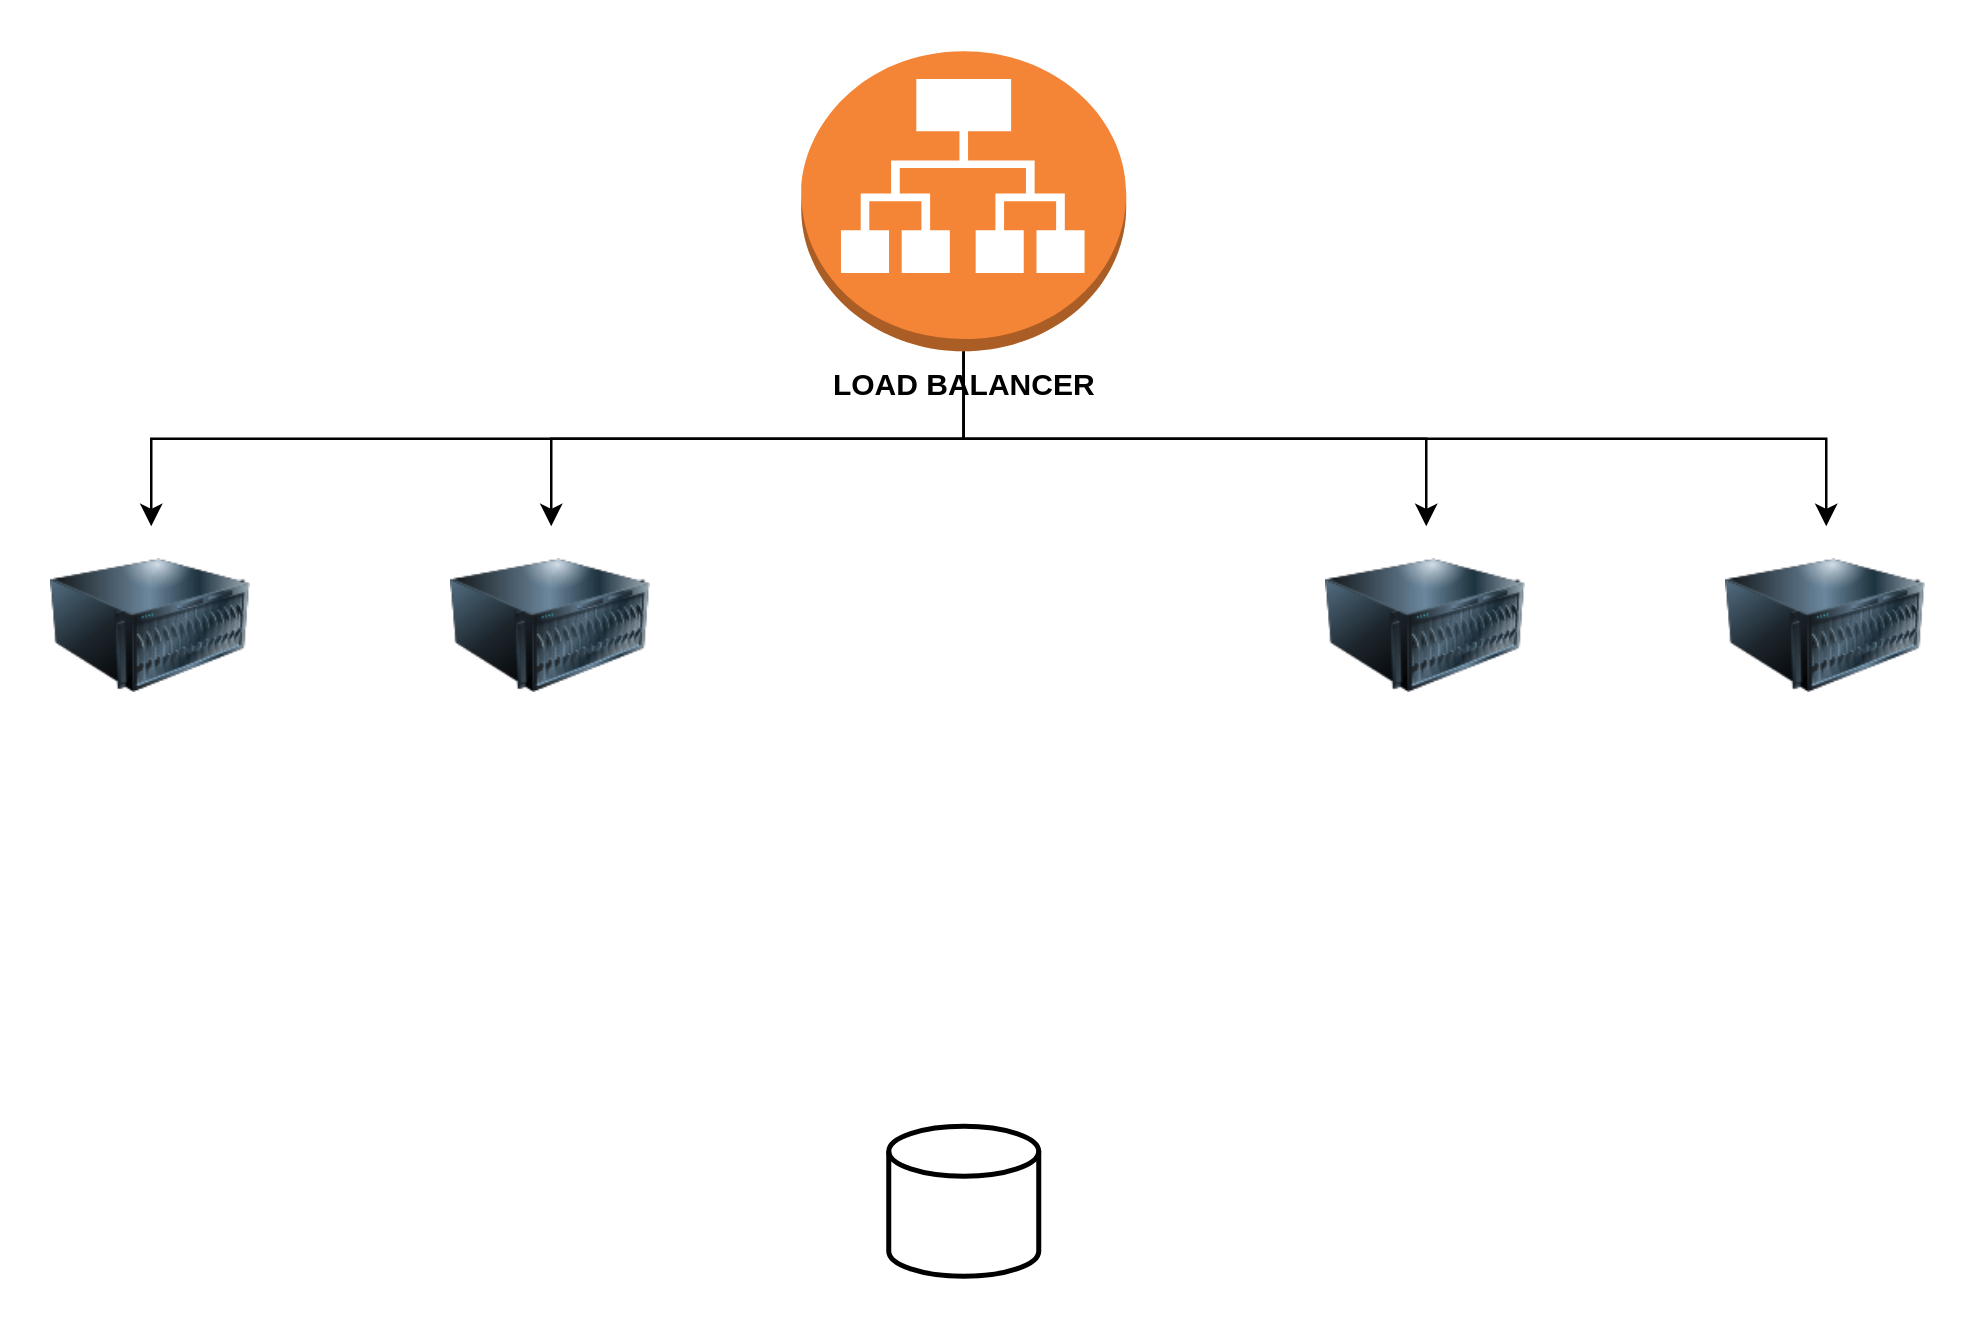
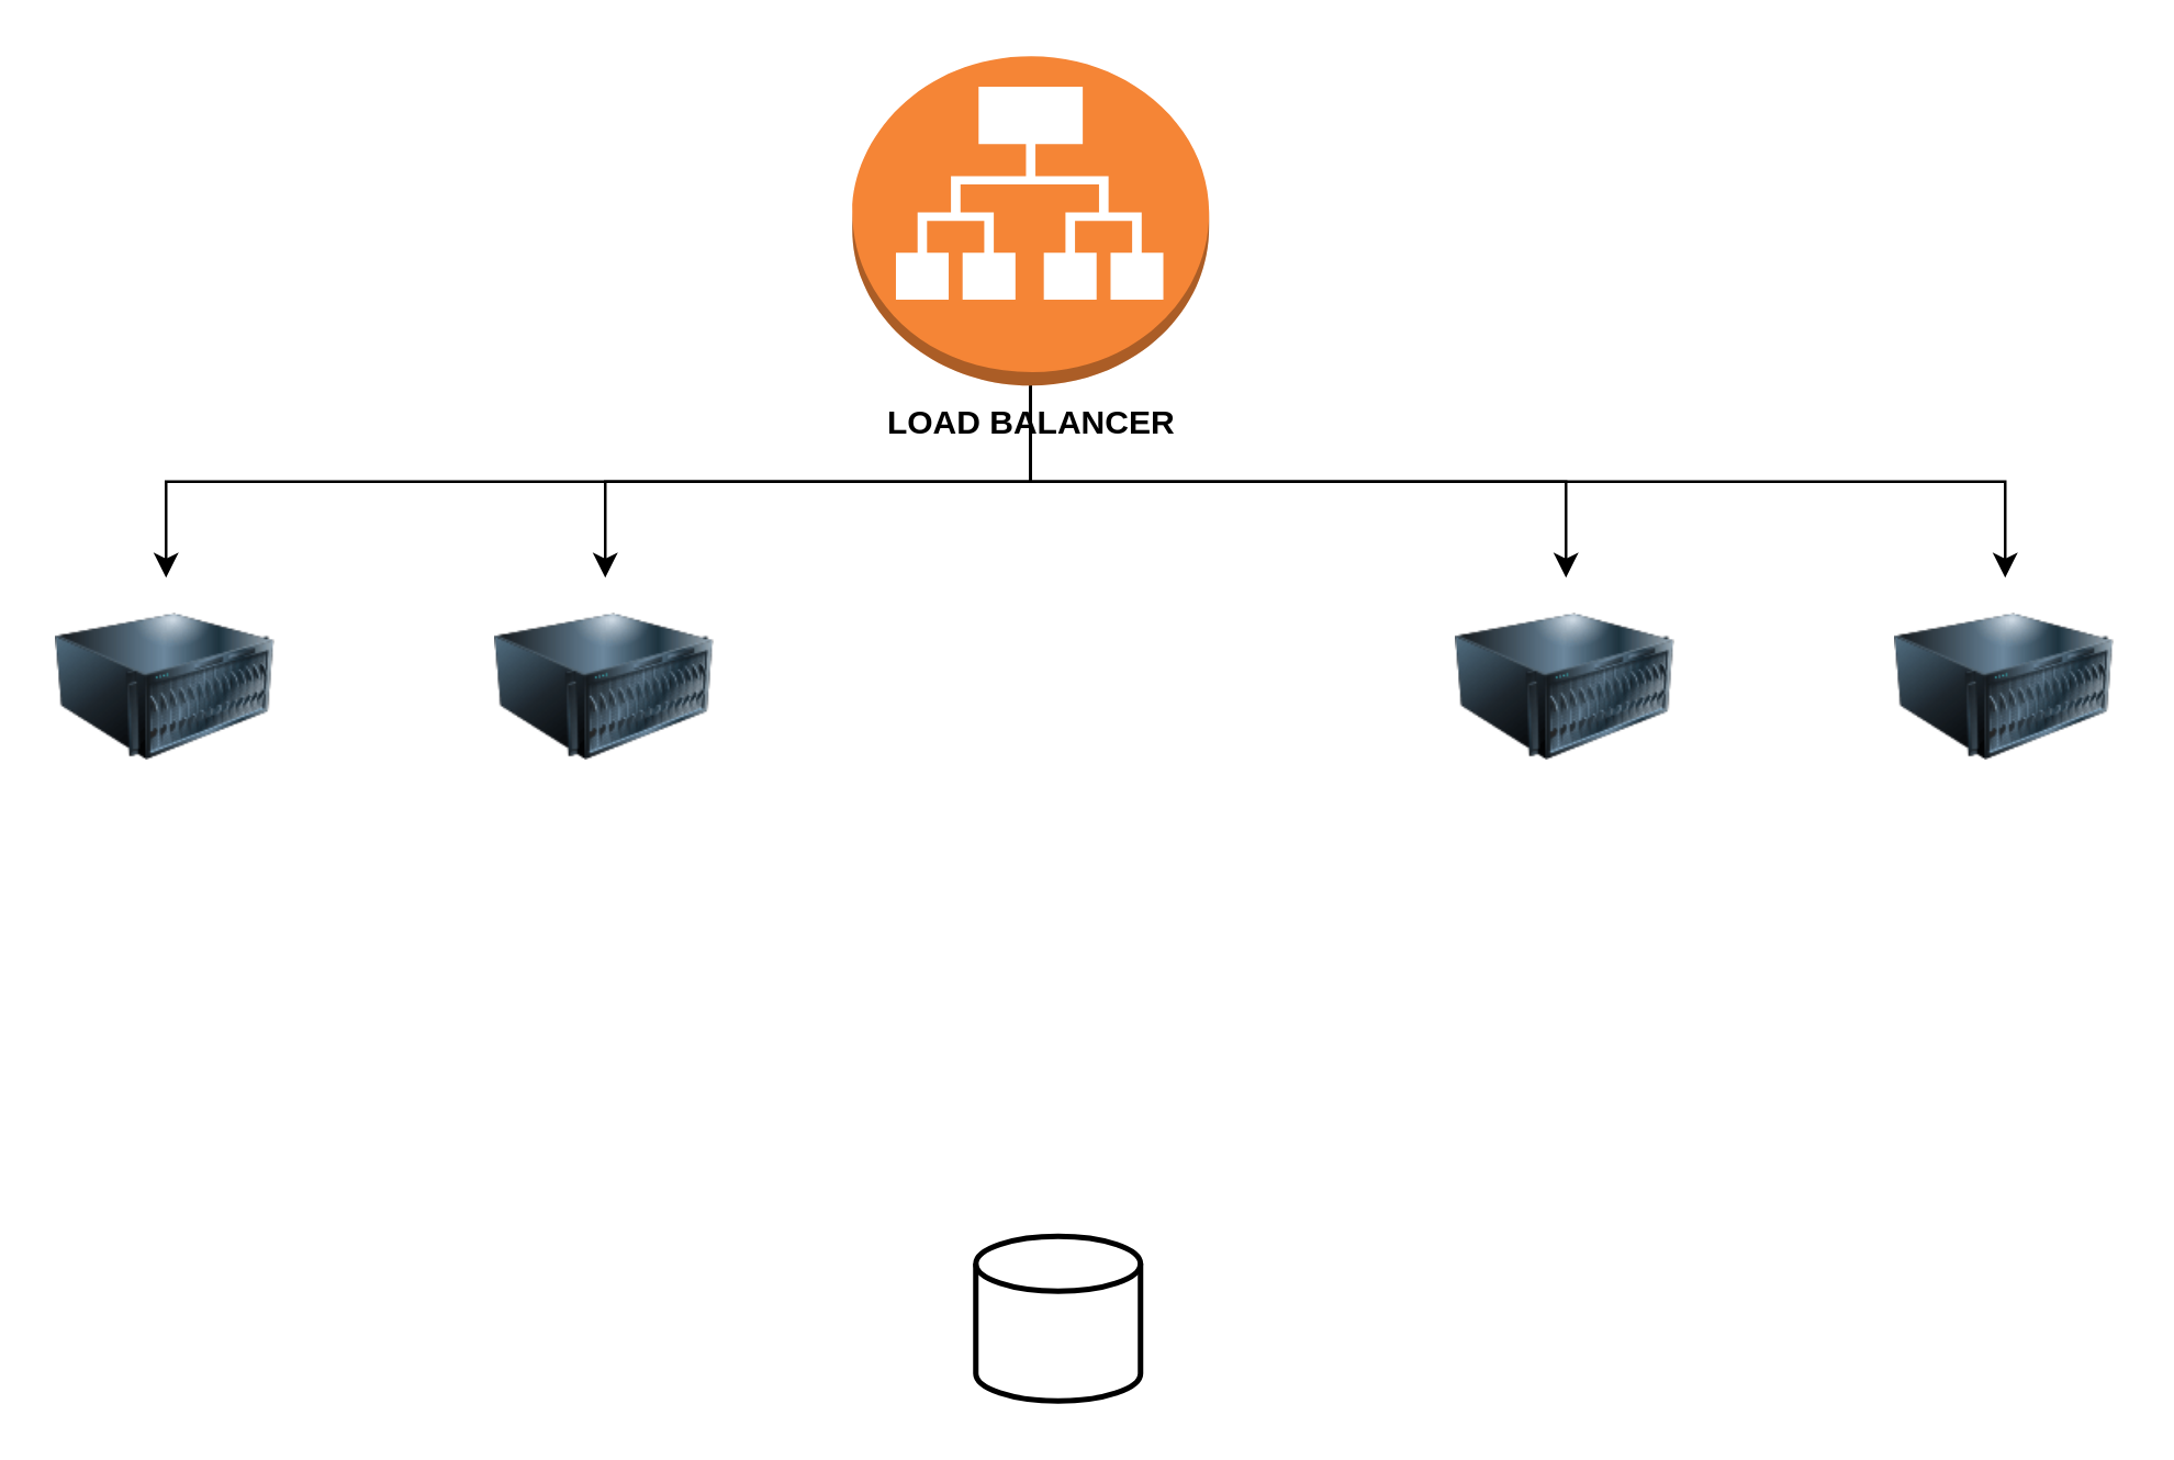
  <mxCell id="0" />
  <mxCell id="1" parent="0" />
  <mxCell id="2" style="edgeStyle=orthogonalEdgeStyle;rounded=0;orthogonalLoop=1;jettySize=auto;html=1;exitX=0.5;exitY=1;exitDx=0;exitDy=0;exitPerimeter=0;entryX=0.5;entryY=0;entryDx=0;entryDy=0;" edge="1" parent="1" source="6" target="9"><mxGeometry relative="1" as="geometry" /></mxCell>
  <mxCell id="3" style="edgeStyle=orthogonalEdgeStyle;rounded=0;orthogonalLoop=1;jettySize=auto;html=1;exitX=0.5;exitY=1;exitDx=0;exitDy=0;exitPerimeter=0;" edge="1" parent="1" source="6" target="10"><mxGeometry relative="1" as="geometry" /></mxCell>
  <mxCell id="4" style="edgeStyle=orthogonalEdgeStyle;rounded=0;orthogonalLoop=1;jettySize=auto;html=1;exitX=0.5;exitY=1;exitDx=0;exitDy=0;exitPerimeter=0;entryX=0.5;entryY=0;entryDx=0;entryDy=0;" edge="1" parent="1" source="6" target="11"><mxGeometry relative="1" as="geometry" /></mxCell>
  <mxCell id="5" style="edgeStyle=orthogonalEdgeStyle;rounded=0;orthogonalLoop=1;jettySize=auto;html=1;exitX=0.5;exitY=1;exitDx=0;exitDy=0;exitPerimeter=0;entryX=0.5;entryY=0;entryDx=0;entryDy=0;" edge="1" parent="1" source="6" target="8"><mxGeometry relative="1" as="geometry" /></mxCell>
- <mxCell id="6" value="&lt;b&gt;LOAD BALANCER&lt;/b&gt;" style="outlineConnect=0;dashed=0;verticalLabelPosition=bottom;verticalAlign=top;align=center;html=1;shape=mxgraph.aws3.application_load_balancer;fillColor=#F58536;gradientColor=none;" vertex="1" parent="1"><mxGeometry x="320" y="20" width="130" height="120" as="geometry" /></mxCell>
+ <mxCell id="6" value="&lt;b&gt;LOAD BALANCER&lt;/b&gt;" style="outlineConnect=0;dashed=0;verticalLabelPosition=bottom;verticalAlign=top;align=center;html=1;shape=mxgraph.aws3.application_load_balancer;fillColor=#F58536;gradientColor=none;" vertex="1" parent="1"><mxGeometry x="310" y="20" width="130" height="120" as="geometry" /></mxCell>
  <mxCell id="7" value="" style="strokeWidth=2;html=1;shape=mxgraph.flowchart.database;whiteSpace=wrap;" vertex="1" parent="1"><mxGeometry x="355" y="450" width="60" height="60" as="geometry" /></mxCell>
  <mxCell id="8" value="" style="image;html=1;image=img/lib/clip_art/computers/Server_128x128.png" vertex="1" parent="1"><mxGeometry x="20" y="210" width="80" height="80" as="geometry" /></mxCell>
  <mxCell id="9" value="" style="image;html=1;image=img/lib/clip_art/computers/Server_128x128.png" vertex="1" parent="1"><mxGeometry x="180" y="210" width="80" height="80" as="geometry" /></mxCell>
  <mxCell id="10" value="" style="image;html=1;image=img/lib/clip_art/computers/Server_128x128.png" vertex="1" parent="1"><mxGeometry x="530" y="210" width="80" height="80" as="geometry" /></mxCell>
  <mxCell id="11" value="" style="image;html=1;image=img/lib/clip_art/computers/Server_128x128.png" vertex="1" parent="1"><mxGeometry x="690" y="210" width="80" height="80" as="geometry" /></mxCell>
